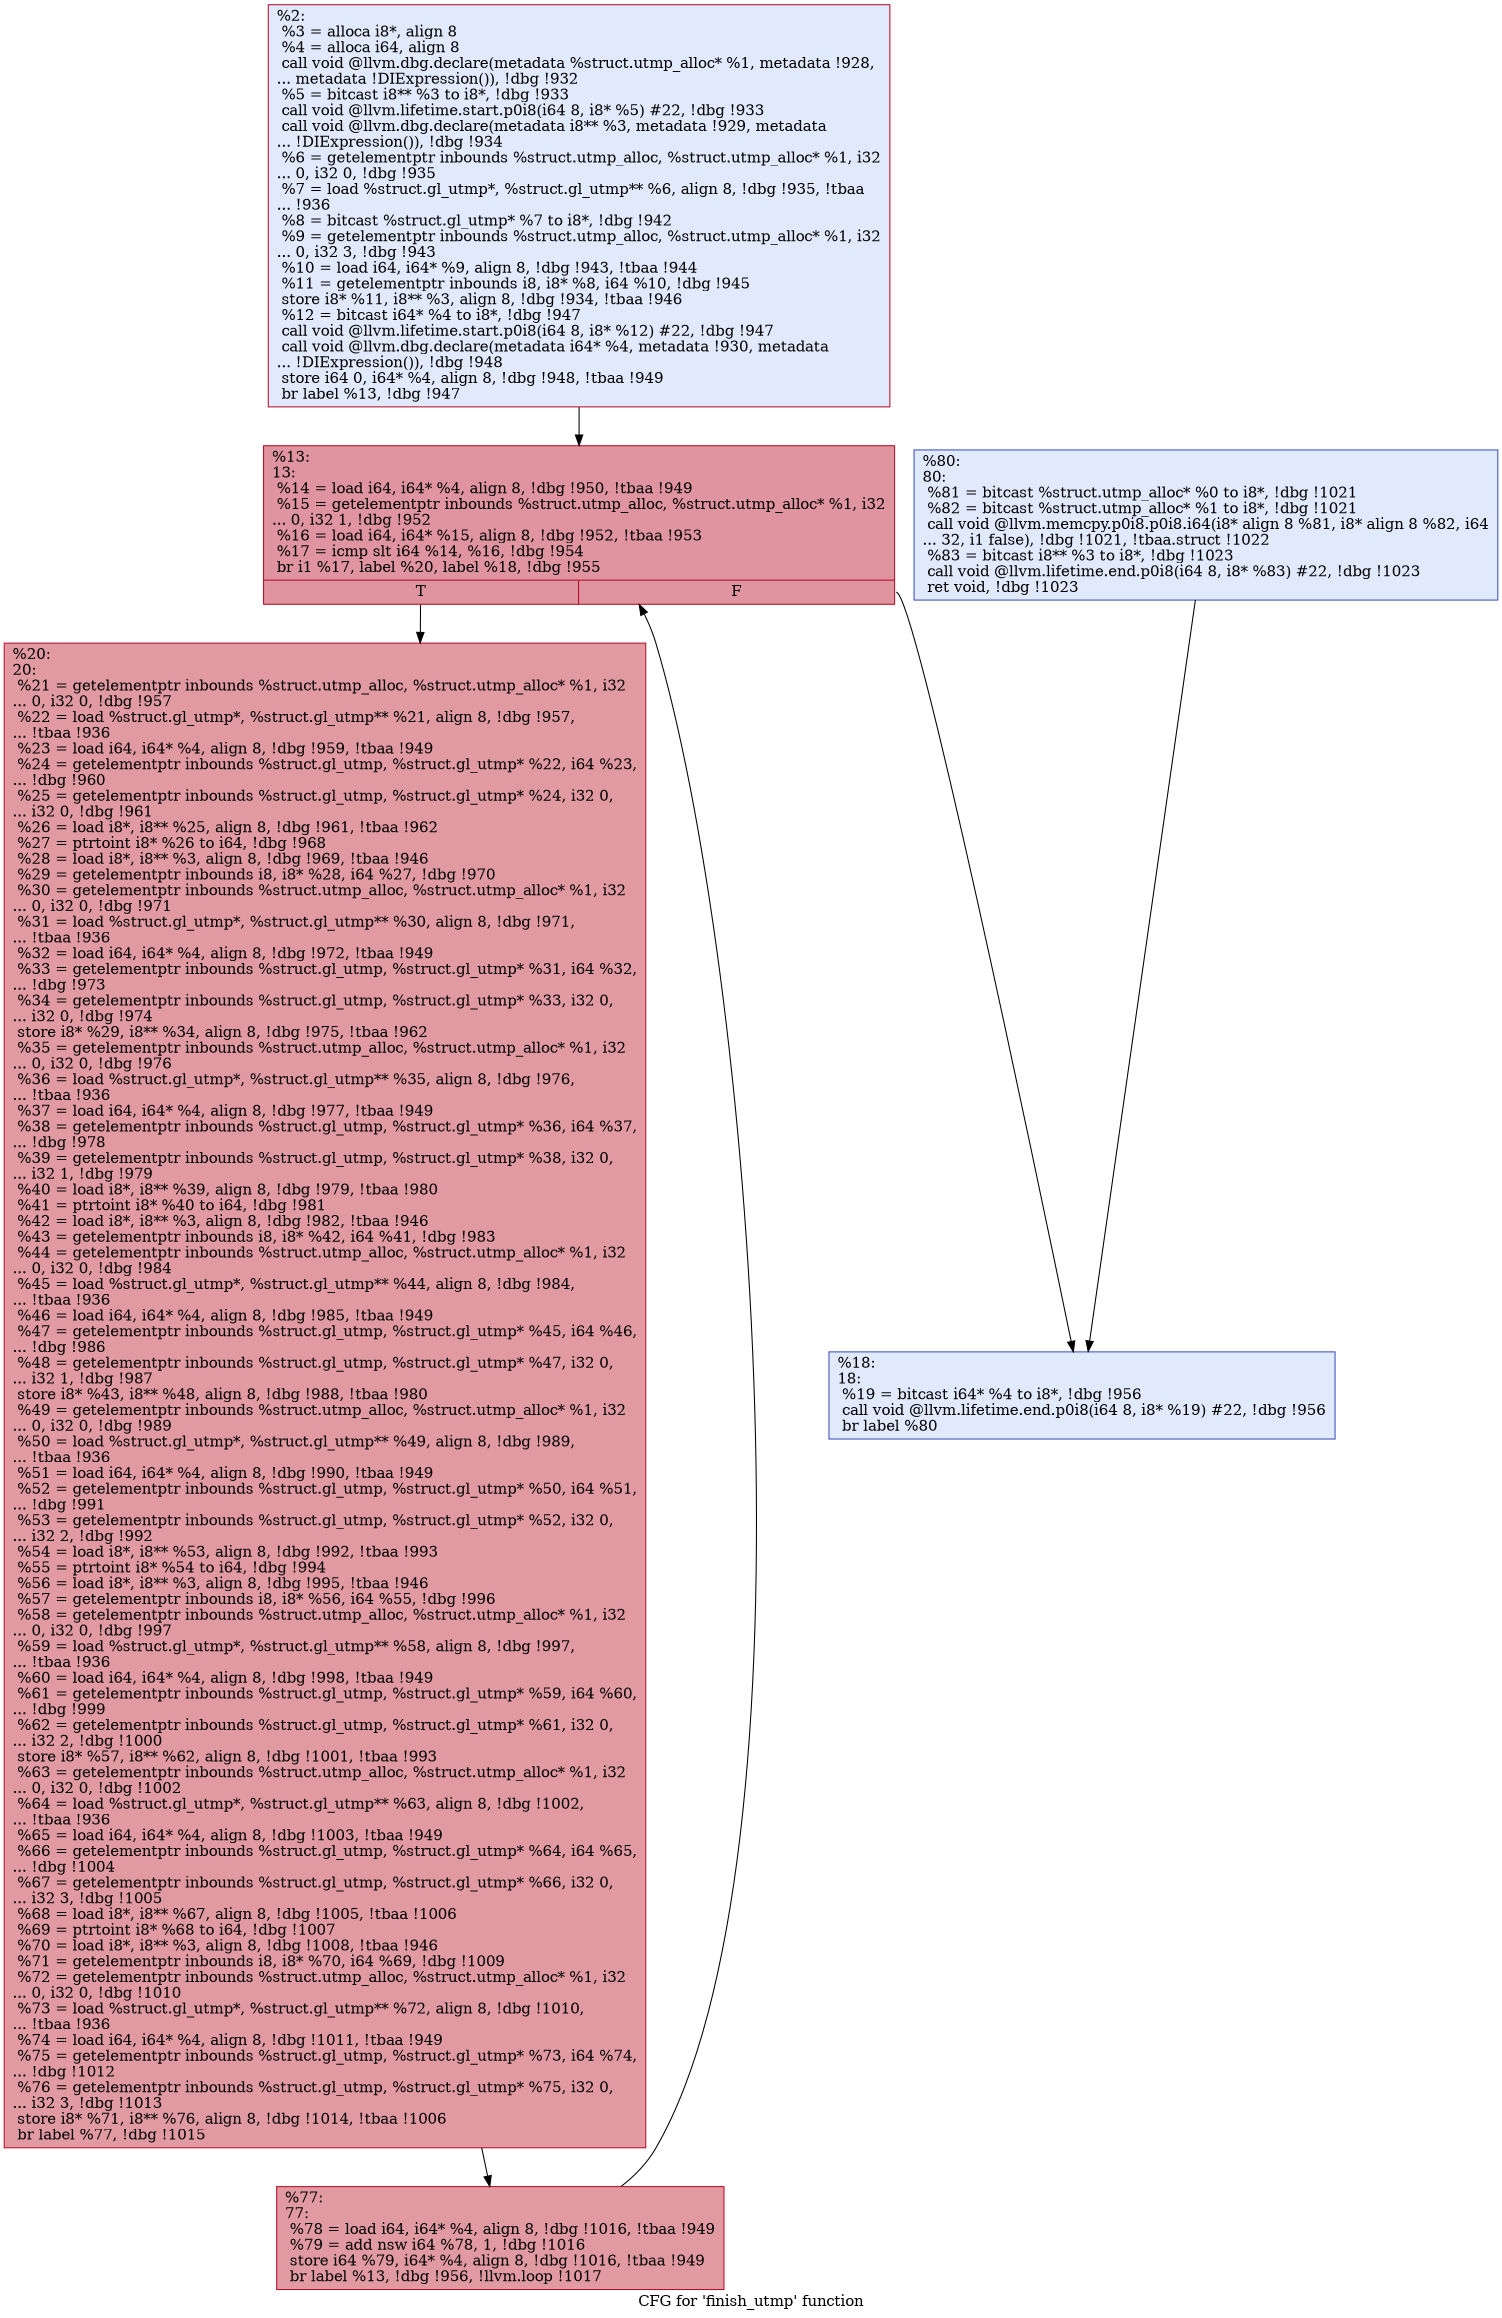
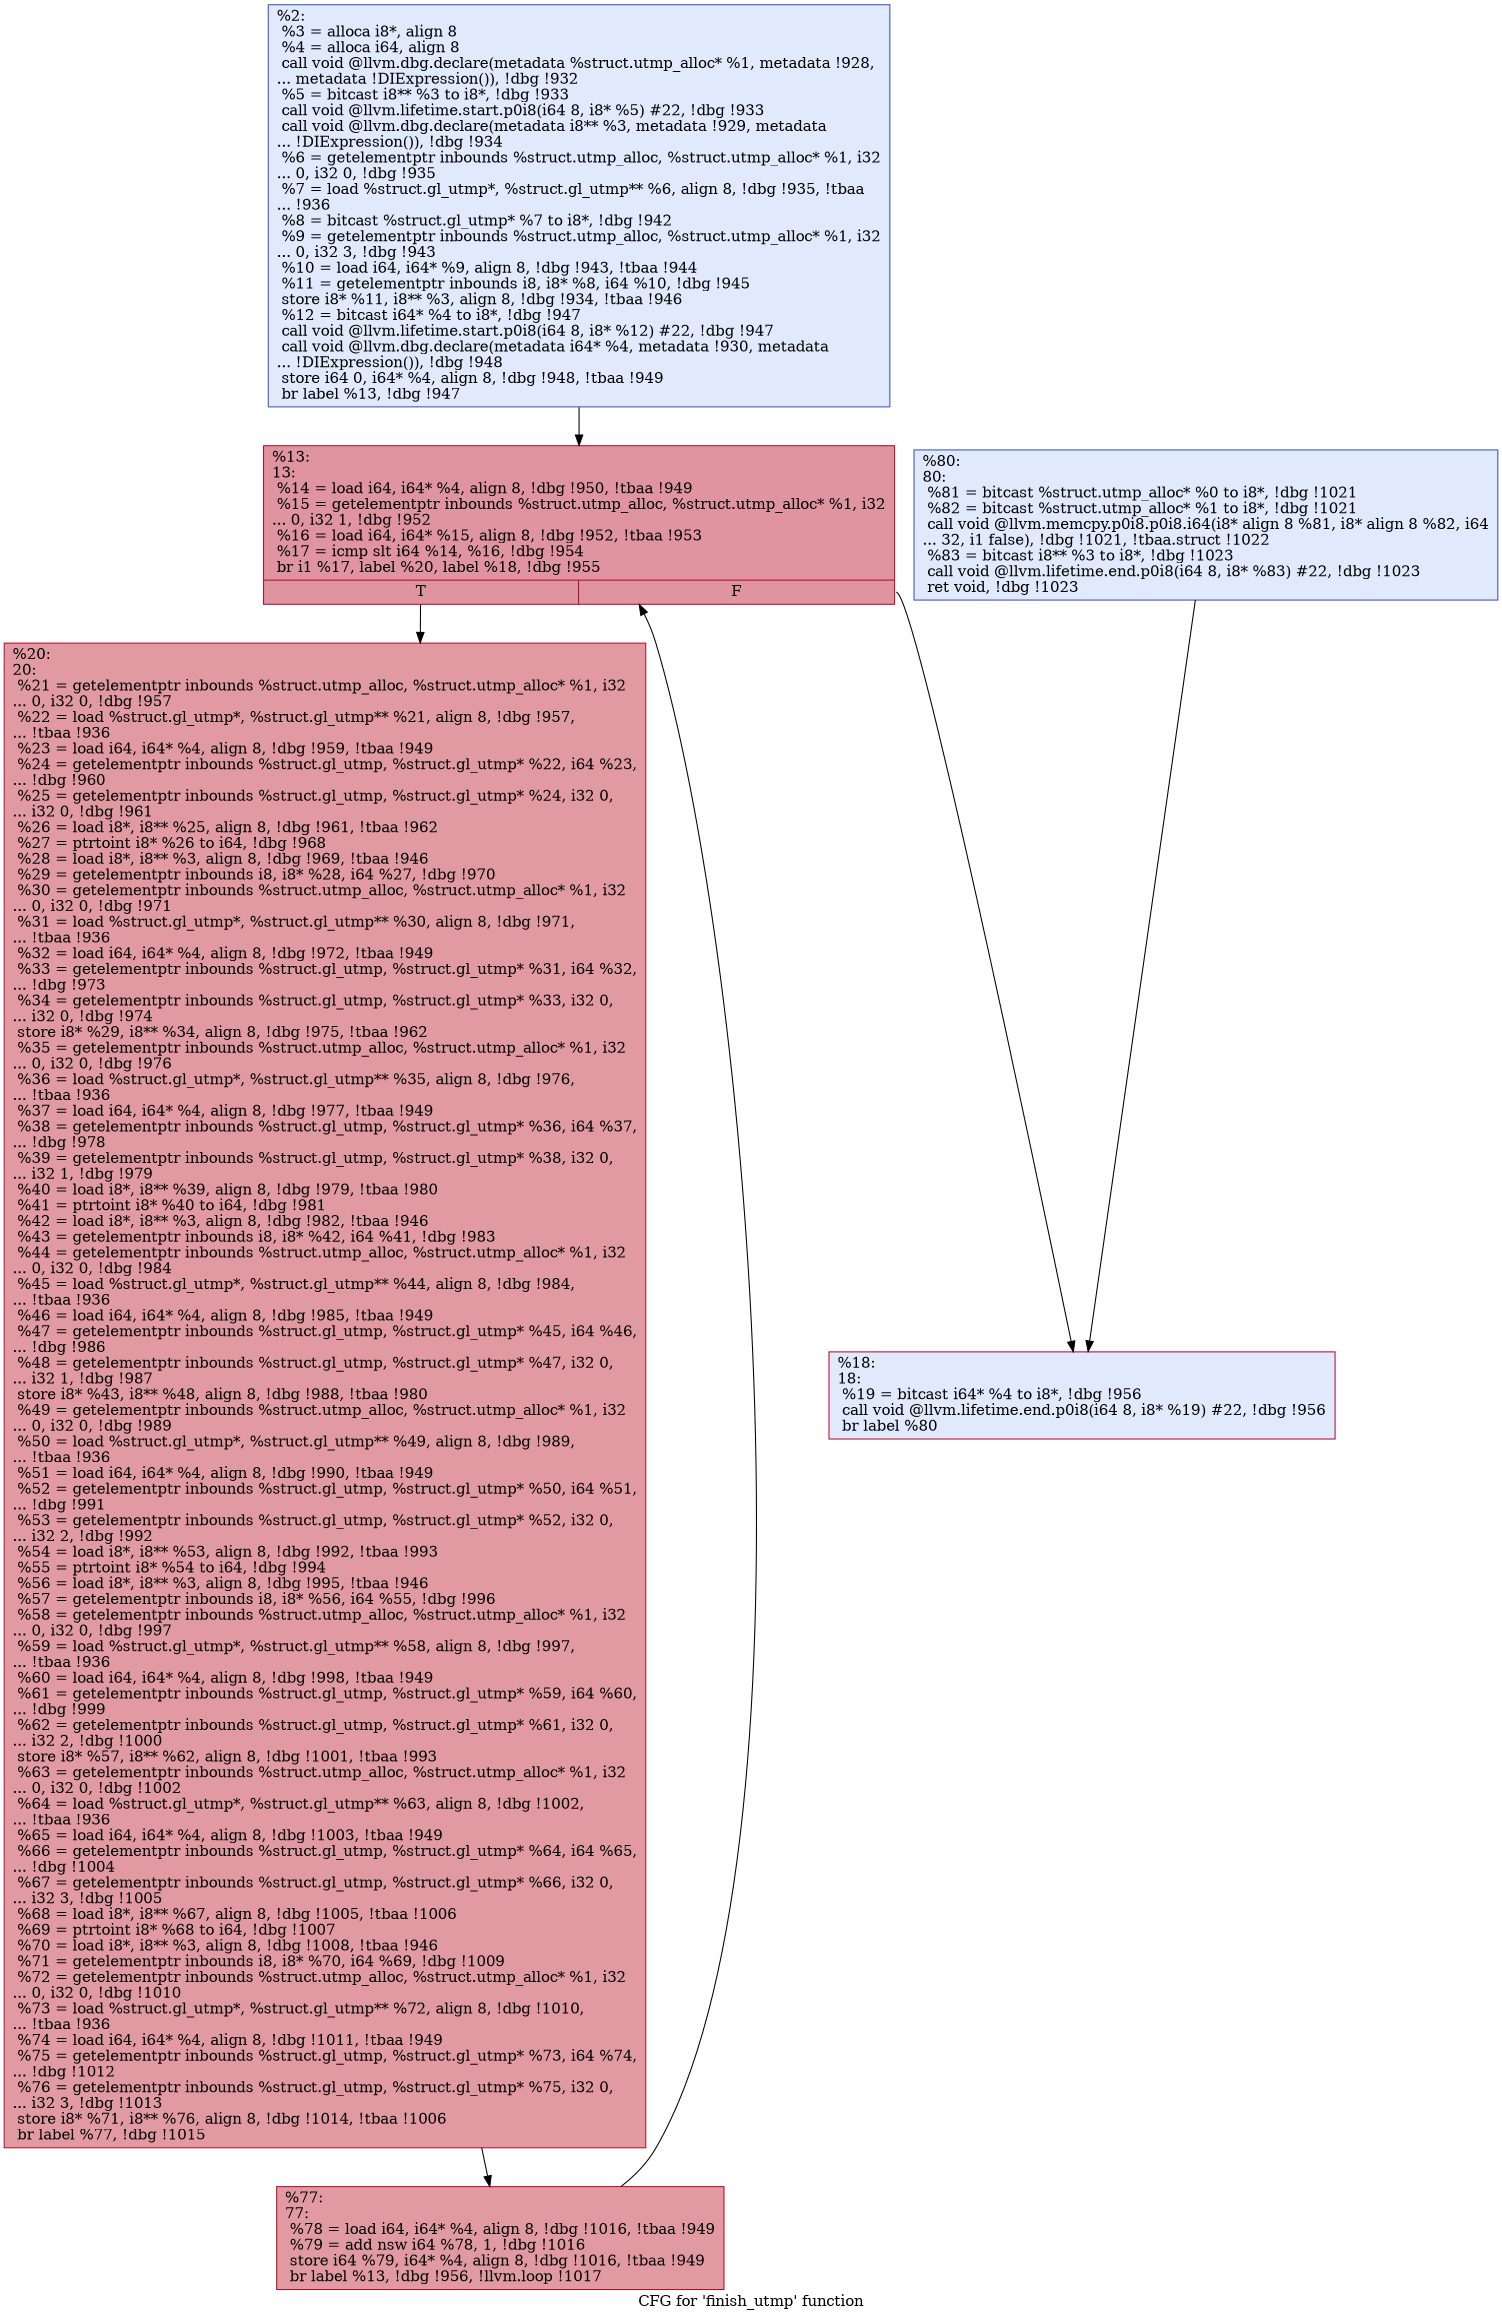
  digraph {
    label="CFG for 'finish_utmp' function"
    node [color="#3d50c3ff" fillcolor="#b9d0f970" shape=record style=filled]
-   n1 [color="#b70d28ff" label="{%2:\l  %3 = alloca i8*, align 8\l  %4 = alloca i64, align 8\l  call void @llvm.dbg.declare(metadata %struct.utmp_alloc* %1, metadata !928,\l... metadata !DIExpression()), !dbg !932\l  %5 = bitcast i8** %3 to i8*, !dbg !933\l  call void @llvm.lifetime.start.p0i8(i64 8, i8* %5) #22, !dbg !933\l  call void @llvm.dbg.declare(metadata i8** %3, metadata !929, metadata\l... !DIExpression()), !dbg !934\l  %6 = getelementptr inbounds %struct.utmp_alloc, %struct.utmp_alloc* %1, i32\l... 0, i32 0, !dbg !935\l  %7 = load %struct.gl_utmp*, %struct.gl_utmp** %6, align 8, !dbg !935, !tbaa\l... !936\l  %8 = bitcast %struct.gl_utmp* %7 to i8*, !dbg !942\l  %9 = getelementptr inbounds %struct.utmp_alloc, %struct.utmp_alloc* %1, i32\l... 0, i32 3, !dbg !943\l  %10 = load i64, i64* %9, align 8, !dbg !943, !tbaa !944\l  %11 = getelementptr inbounds i8, i8* %8, i64 %10, !dbg !945\l  store i8* %11, i8** %3, align 8, !dbg !934, !tbaa !946\l  %12 = bitcast i64* %4 to i8*, !dbg !947\l  call void @llvm.lifetime.start.p0i8(i64 8, i8* %12) #22, !dbg !947\l  call void @llvm.dbg.declare(metadata i64* %4, metadata !930, metadata\l... !DIExpression()), !dbg !948\l  store i64 0, i64* %4, align 8, !dbg !948, !tbaa !949\l  br label %13, !dbg !947\l}"]
+   n1 [label="{%2:\l  %3 = alloca i8*, align 8\l  %4 = alloca i64, align 8\l  call void @llvm.dbg.declare(metadata %struct.utmp_alloc* %1, metadata !928,\l... metadata !DIExpression()), !dbg !932\l  %5 = bitcast i8** %3 to i8*, !dbg !933\l  call void @llvm.lifetime.start.p0i8(i64 8, i8* %5) #22, !dbg !933\l  call void @llvm.dbg.declare(metadata i8** %3, metadata !929, metadata\l... !DIExpression()), !dbg !934\l  %6 = getelementptr inbounds %struct.utmp_alloc, %struct.utmp_alloc* %1, i32\l... 0, i32 0, !dbg !935\l  %7 = load %struct.gl_utmp*, %struct.gl_utmp** %6, align 8, !dbg !935, !tbaa\l... !936\l  %8 = bitcast %struct.gl_utmp* %7 to i8*, !dbg !942\l  %9 = getelementptr inbounds %struct.utmp_alloc, %struct.utmp_alloc* %1, i32\l... 0, i32 3, !dbg !943\l  %10 = load i64, i64* %9, align 8, !dbg !943, !tbaa !944\l  %11 = getelementptr inbounds i8, i8* %8, i64 %10, !dbg !945\l  store i8* %11, i8** %3, align 8, !dbg !934, !tbaa !946\l  %12 = bitcast i64* %4 to i8*, !dbg !947\l  call void @llvm.lifetime.start.p0i8(i64 8, i8* %12) #22, !dbg !947\l  call void @llvm.dbg.declare(metadata i64* %4, metadata !930, metadata\l... !DIExpression()), !dbg !948\l  store i64 0, i64* %4, align 8, !dbg !948, !tbaa !949\l  br label %13, !dbg !947\l}"]
    n2 [color="#b70d28ff" fillcolor="#b70d2870" label="{%13:\l13:                                               \l  %14 = load i64, i64* %4, align 8, !dbg !950, !tbaa !949\l  %15 = getelementptr inbounds %struct.utmp_alloc, %struct.utmp_alloc* %1, i32\l... 0, i32 1, !dbg !952\l  %16 = load i64, i64* %15, align 8, !dbg !952, !tbaa !953\l  %17 = icmp slt i64 %14, %16, !dbg !954\l  br i1 %17, label %20, label %18, !dbg !955\l|{<s0>T|<s1>F}}"]
    n3 [color="#b70d28ff" fillcolor="#bb1b2c70" label="{%20:\l20:                                               \l  %21 = getelementptr inbounds %struct.utmp_alloc, %struct.utmp_alloc* %1, i32\l... 0, i32 0, !dbg !957\l  %22 = load %struct.gl_utmp*, %struct.gl_utmp** %21, align 8, !dbg !957,\l... !tbaa !936\l  %23 = load i64, i64* %4, align 8, !dbg !959, !tbaa !949\l  %24 = getelementptr inbounds %struct.gl_utmp, %struct.gl_utmp* %22, i64 %23,\l... !dbg !960\l  %25 = getelementptr inbounds %struct.gl_utmp, %struct.gl_utmp* %24, i32 0,\l... i32 0, !dbg !961\l  %26 = load i8*, i8** %25, align 8, !dbg !961, !tbaa !962\l  %27 = ptrtoint i8* %26 to i64, !dbg !968\l  %28 = load i8*, i8** %3, align 8, !dbg !969, !tbaa !946\l  %29 = getelementptr inbounds i8, i8* %28, i64 %27, !dbg !970\l  %30 = getelementptr inbounds %struct.utmp_alloc, %struct.utmp_alloc* %1, i32\l... 0, i32 0, !dbg !971\l  %31 = load %struct.gl_utmp*, %struct.gl_utmp** %30, align 8, !dbg !971,\l... !tbaa !936\l  %32 = load i64, i64* %4, align 8, !dbg !972, !tbaa !949\l  %33 = getelementptr inbounds %struct.gl_utmp, %struct.gl_utmp* %31, i64 %32,\l... !dbg !973\l  %34 = getelementptr inbounds %struct.gl_utmp, %struct.gl_utmp* %33, i32 0,\l... i32 0, !dbg !974\l  store i8* %29, i8** %34, align 8, !dbg !975, !tbaa !962\l  %35 = getelementptr inbounds %struct.utmp_alloc, %struct.utmp_alloc* %1, i32\l... 0, i32 0, !dbg !976\l  %36 = load %struct.gl_utmp*, %struct.gl_utmp** %35, align 8, !dbg !976,\l... !tbaa !936\l  %37 = load i64, i64* %4, align 8, !dbg !977, !tbaa !949\l  %38 = getelementptr inbounds %struct.gl_utmp, %struct.gl_utmp* %36, i64 %37,\l... !dbg !978\l  %39 = getelementptr inbounds %struct.gl_utmp, %struct.gl_utmp* %38, i32 0,\l... i32 1, !dbg !979\l  %40 = load i8*, i8** %39, align 8, !dbg !979, !tbaa !980\l  %41 = ptrtoint i8* %40 to i64, !dbg !981\l  %42 = load i8*, i8** %3, align 8, !dbg !982, !tbaa !946\l  %43 = getelementptr inbounds i8, i8* %42, i64 %41, !dbg !983\l  %44 = getelementptr inbounds %struct.utmp_alloc, %struct.utmp_alloc* %1, i32\l... 0, i32 0, !dbg !984\l  %45 = load %struct.gl_utmp*, %struct.gl_utmp** %44, align 8, !dbg !984,\l... !tbaa !936\l  %46 = load i64, i64* %4, align 8, !dbg !985, !tbaa !949\l  %47 = getelementptr inbounds %struct.gl_utmp, %struct.gl_utmp* %45, i64 %46,\l... !dbg !986\l  %48 = getelementptr inbounds %struct.gl_utmp, %struct.gl_utmp* %47, i32 0,\l... i32 1, !dbg !987\l  store i8* %43, i8** %48, align 8, !dbg !988, !tbaa !980\l  %49 = getelementptr inbounds %struct.utmp_alloc, %struct.utmp_alloc* %1, i32\l... 0, i32 0, !dbg !989\l  %50 = load %struct.gl_utmp*, %struct.gl_utmp** %49, align 8, !dbg !989,\l... !tbaa !936\l  %51 = load i64, i64* %4, align 8, !dbg !990, !tbaa !949\l  %52 = getelementptr inbounds %struct.gl_utmp, %struct.gl_utmp* %50, i64 %51,\l... !dbg !991\l  %53 = getelementptr inbounds %struct.gl_utmp, %struct.gl_utmp* %52, i32 0,\l... i32 2, !dbg !992\l  %54 = load i8*, i8** %53, align 8, !dbg !992, !tbaa !993\l  %55 = ptrtoint i8* %54 to i64, !dbg !994\l  %56 = load i8*, i8** %3, align 8, !dbg !995, !tbaa !946\l  %57 = getelementptr inbounds i8, i8* %56, i64 %55, !dbg !996\l  %58 = getelementptr inbounds %struct.utmp_alloc, %struct.utmp_alloc* %1, i32\l... 0, i32 0, !dbg !997\l  %59 = load %struct.gl_utmp*, %struct.gl_utmp** %58, align 8, !dbg !997,\l... !tbaa !936\l  %60 = load i64, i64* %4, align 8, !dbg !998, !tbaa !949\l  %61 = getelementptr inbounds %struct.gl_utmp, %struct.gl_utmp* %59, i64 %60,\l... !dbg !999\l  %62 = getelementptr inbounds %struct.gl_utmp, %struct.gl_utmp* %61, i32 0,\l... i32 2, !dbg !1000\l  store i8* %57, i8** %62, align 8, !dbg !1001, !tbaa !993\l  %63 = getelementptr inbounds %struct.utmp_alloc, %struct.utmp_alloc* %1, i32\l... 0, i32 0, !dbg !1002\l  %64 = load %struct.gl_utmp*, %struct.gl_utmp** %63, align 8, !dbg !1002,\l... !tbaa !936\l  %65 = load i64, i64* %4, align 8, !dbg !1003, !tbaa !949\l  %66 = getelementptr inbounds %struct.gl_utmp, %struct.gl_utmp* %64, i64 %65,\l... !dbg !1004\l  %67 = getelementptr inbounds %struct.gl_utmp, %struct.gl_utmp* %66, i32 0,\l... i32 3, !dbg !1005\l  %68 = load i8*, i8** %67, align 8, !dbg !1005, !tbaa !1006\l  %69 = ptrtoint i8* %68 to i64, !dbg !1007\l  %70 = load i8*, i8** %3, align 8, !dbg !1008, !tbaa !946\l  %71 = getelementptr inbounds i8, i8* %70, i64 %69, !dbg !1009\l  %72 = getelementptr inbounds %struct.utmp_alloc, %struct.utmp_alloc* %1, i32\l... 0, i32 0, !dbg !1010\l  %73 = load %struct.gl_utmp*, %struct.gl_utmp** %72, align 8, !dbg !1010,\l... !tbaa !936\l  %74 = load i64, i64* %4, align 8, !dbg !1011, !tbaa !949\l  %75 = getelementptr inbounds %struct.gl_utmp, %struct.gl_utmp* %73, i64 %74,\l... !dbg !1012\l  %76 = getelementptr inbounds %struct.gl_utmp, %struct.gl_utmp* %75, i32 0,\l... i32 3, !dbg !1013\l  store i8* %71, i8** %76, align 8, !dbg !1014, !tbaa !1006\l  br label %77, !dbg !1015\l}"]
-   n4 [label="{%18:\l18:                                               \l  %19 = bitcast i64* %4 to i8*, !dbg !956\l  call void @llvm.lifetime.end.p0i8(i64 8, i8* %19) #22, !dbg !956\l  br label %80\l}"]
+   n4 [color="#b70d28ff" label="{%18:\l18:                                               \l  %19 = bitcast i64* %4 to i8*, !dbg !956\l  call void @llvm.lifetime.end.p0i8(i64 8, i8* %19) #22, !dbg !956\l  br label %80\l}"]
    n5 [color="#b70d28ff" fillcolor="#bb1b2c70" label="{%77:\l77:                                               \l  %78 = load i64, i64* %4, align 8, !dbg !1016, !tbaa !949\l  %79 = add nsw i64 %78, 1, !dbg !1016\l  store i64 %79, i64* %4, align 8, !dbg !1016, !tbaa !949\l  br label %13, !dbg !956, !llvm.loop !1017\l}"]
    n6 [label="{%80:\l80:                                               \l  %81 = bitcast %struct.utmp_alloc* %0 to i8*, !dbg !1021\l  %82 = bitcast %struct.utmp_alloc* %1 to i8*, !dbg !1021\l  call void @llvm.memcpy.p0i8.p0i8.i64(i8* align 8 %81, i8* align 8 %82, i64\l... 32, i1 false), !dbg !1021, !tbaa.struct !1022\l  %83 = bitcast i8** %3 to i8*, !dbg !1023\l  call void @llvm.lifetime.end.p0i8(i64 8, i8* %83) #22, !dbg !1023\l  ret void, !dbg !1023\l}"]
    n1 -> n2
    n2 -> n3 [tailport=s0]
    n2 -> n4 [tailport=s1]
    n3 -> n5
    n5 -> n2
    n6 -> n4
  }
